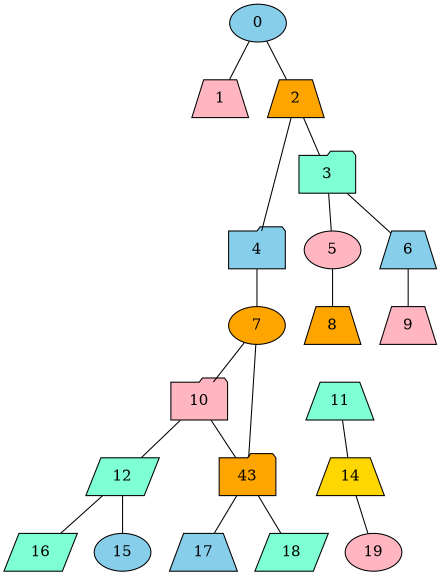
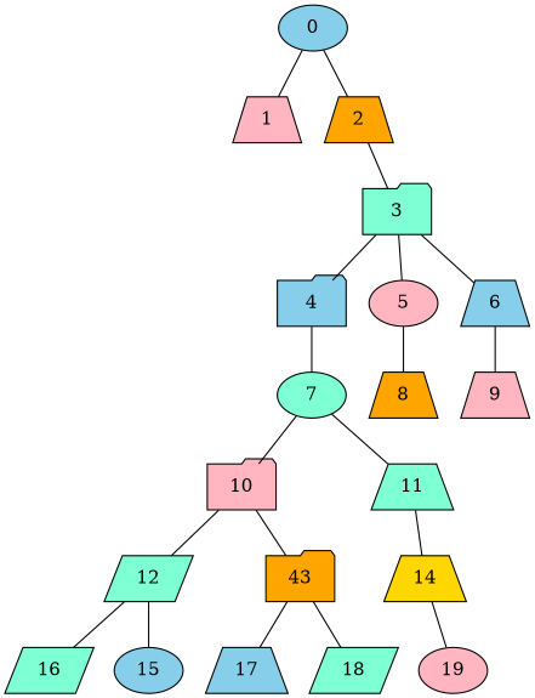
  graph {
    node [fillcolor=aquamarine shape=trapezium style=filled]
    0 [fillcolor=skyblue shape=ellipse]
    1 [fillcolor=lightpink]
    2 [fillcolor=orange]
    3 [shape=folder]
    4 [fillcolor=skyblue shape=folder]
    5 [fillcolor=lightpink shape=ellipse]
    6 [fillcolor=skyblue]
-   7 [fillcolor=orange shape=ellipse]
+   7 [shape=ellipse]
    8 [fillcolor=orange]
    9 [fillcolor=lightpink]
    10 [fillcolor=lightpink shape=folder]
    11
    12 [shape=parallelogram]
    n14 [fillcolor=orange label=43 shape=folder]
    14 [fillcolor=gold]
    16 [shape=parallelogram]
    15 [fillcolor=skyblue shape=ellipse]
    17 [fillcolor=skyblue]
    18 [shape=parallelogram]
    19 [fillcolor=lightpink shape=ellipse]
    0 -- 1
    0 -- 2
    2 -- 3
-   2 -- 4
+   3 -- 4
    3 -- 5
    3 -- 6
    4 -- 7
    5 -- 8
    6 -- 9
    7 -- 10
-   7 -- n14
+   7 -- 11
    10 -- 12
    10 -- n14
    11 -- 14
    12 -- 16
    12 -- 15
    n14 -- 17
    n14 -- 18
    14 -- 19
  }
